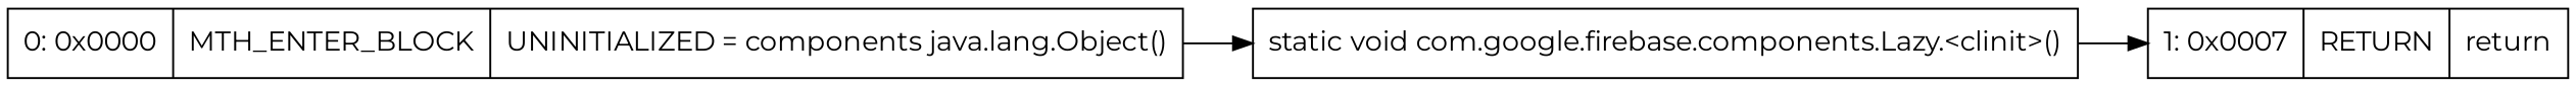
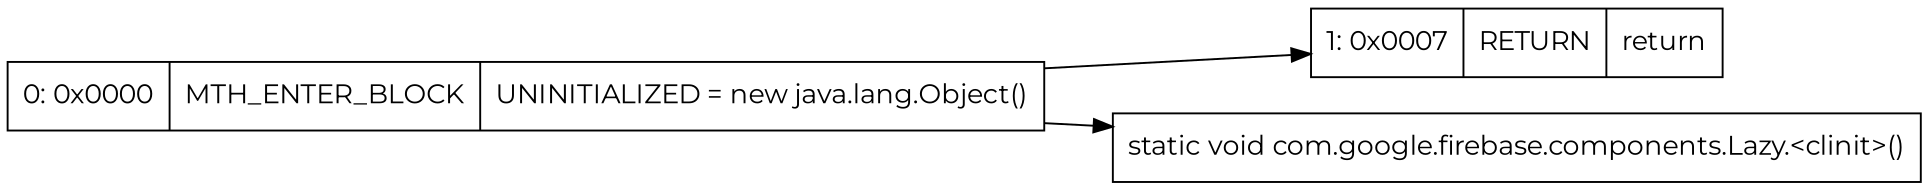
  digraph {
    fontname=Montserrat
    rankdir=LR
    node [fontname=Montserrat shape=record]
    edge [fontname=Montserrat]
-   n1 [label="{0\:\ 0x0000|MTH_ENTER_BLOCK\l|UNINITIALIZED = components java.lang.Object()\l}"]
+   n1 [label="{0\:\ 0x0000|MTH_ENTER_BLOCK\l|UNINITIALIZED = new java.lang.Object()\l}"]
    n2 [label="{1\:\ 0x0007|RETURN\l|return\l}"]
    n3 [label="{static void com.google.firebase.components.Lazy.\<clinit\>() }"]
-   n3 -> n2
+   n1 -> n2
    n1 -> n3
  }
